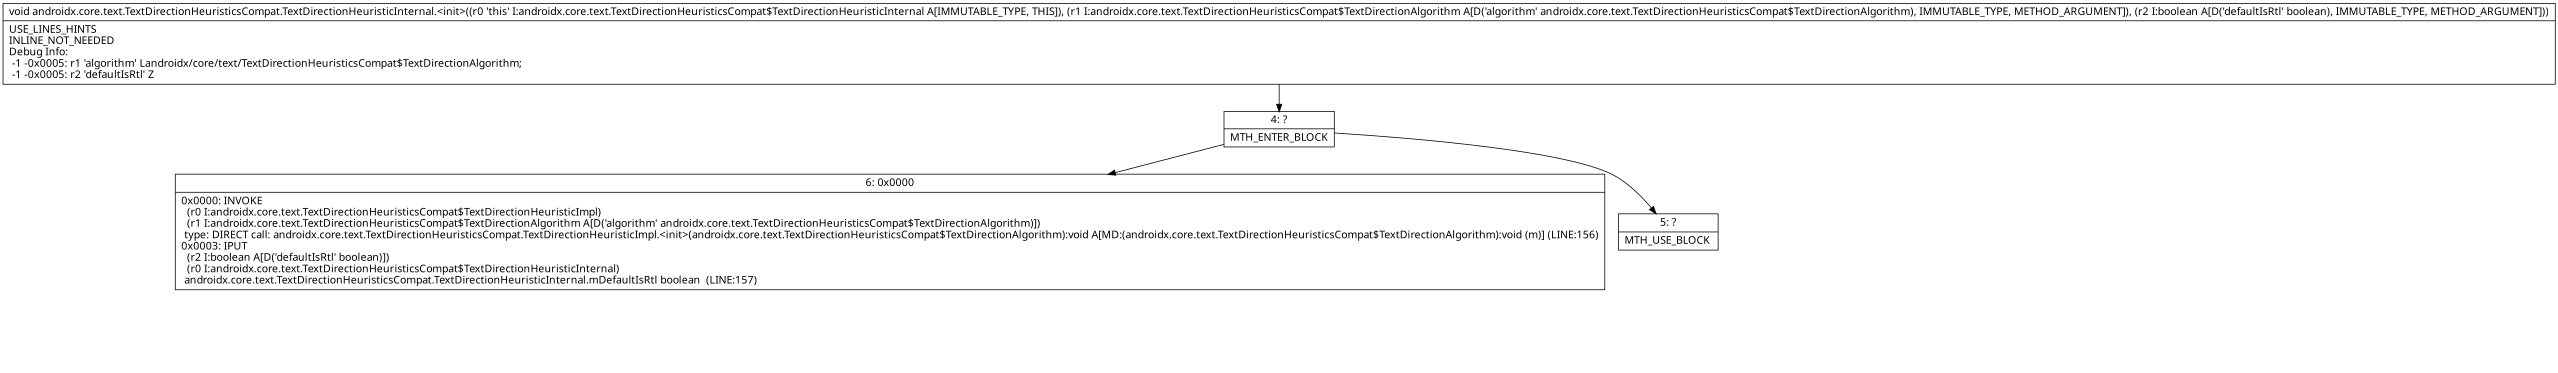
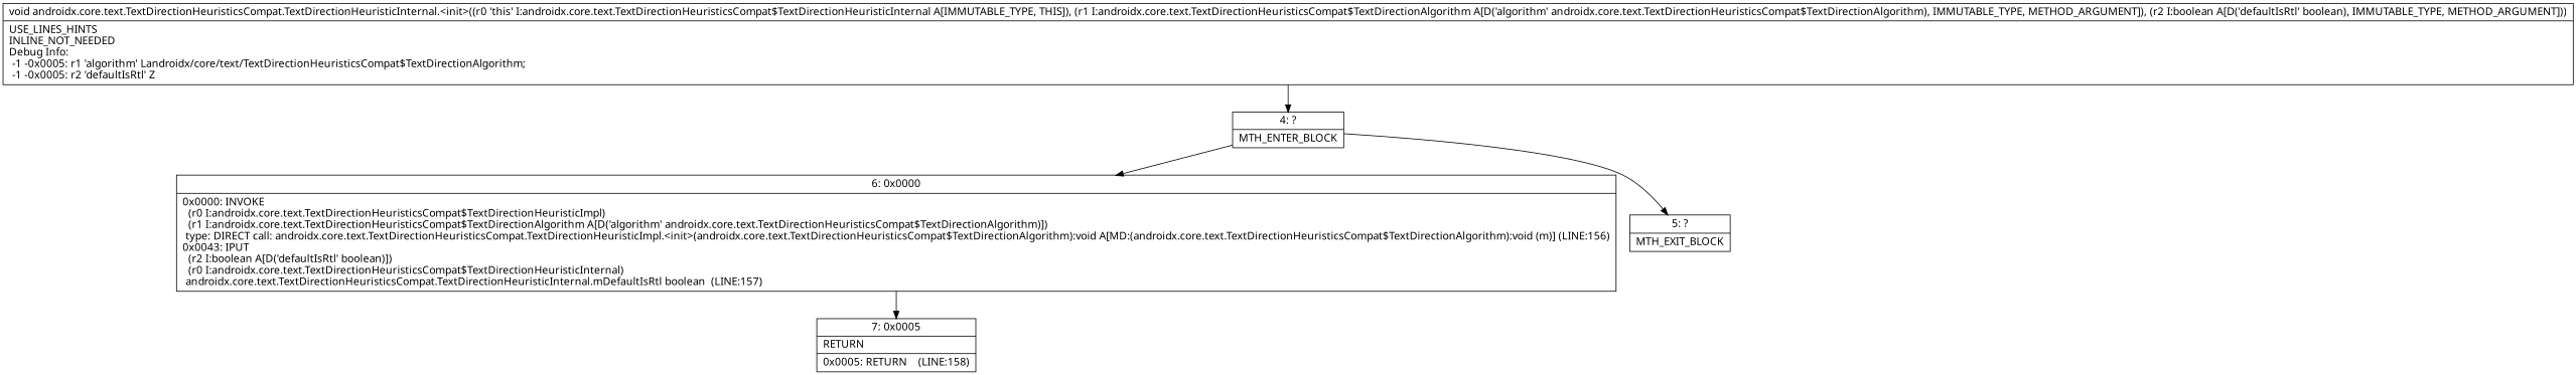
  digraph {
    fontname="Noto Sans"
    node [fontname="Noto Sans" shape=record]
    edge [fontname="Noto Sans"]
    n1 [label="{4\:\ ?|MTH_ENTER_BLOCK\l}"]
-   n2 [label="{6\:\ 0x0000|0x0000: INVOKE  \l  (r0 I:androidx.core.text.TextDirectionHeuristicsCompat$TextDirectionHeuristicImpl)\l  (r1 I:androidx.core.text.TextDirectionHeuristicsCompat$TextDirectionAlgorithm A[D('algorithm' androidx.core.text.TextDirectionHeuristicsCompat$TextDirectionAlgorithm)])\l type: DIRECT call: androidx.core.text.TextDirectionHeuristicsCompat.TextDirectionHeuristicImpl.\<init\>(androidx.core.text.TextDirectionHeuristicsCompat$TextDirectionAlgorithm):void A[MD:(androidx.core.text.TextDirectionHeuristicsCompat$TextDirectionAlgorithm):void (m)] (LINE:156)\l0x0003: IPUT  \l  (r2 I:boolean A[D('defaultIsRtl' boolean)])\l  (r0 I:androidx.core.text.TextDirectionHeuristicsCompat$TextDirectionHeuristicInternal)\l androidx.core.text.TextDirectionHeuristicsCompat.TextDirectionHeuristicInternal.mDefaultIsRtl boolean  (LINE:157)\l}"]
-   n3 [label="{5\:\ ?|MTH_USE_BLOCK\l}"]
+   n2 [label="{6\:\ 0x0000|0x0000: INVOKE  \l  (r0 I:androidx.core.text.TextDirectionHeuristicsCompat$TextDirectionHeuristicImpl)\l  (r1 I:androidx.core.text.TextDirectionHeuristicsCompat$TextDirectionAlgorithm A[D('algorithm' androidx.core.text.TextDirectionHeuristicsCompat$TextDirectionAlgorithm)])\l type: DIRECT call: androidx.core.text.TextDirectionHeuristicsCompat.TextDirectionHeuristicImpl.\<init\>(androidx.core.text.TextDirectionHeuristicsCompat$TextDirectionAlgorithm):void A[MD:(androidx.core.text.TextDirectionHeuristicsCompat$TextDirectionAlgorithm):void (m)] (LINE:156)\l0x0043: IPUT  \l  (r2 I:boolean A[D('defaultIsRtl' boolean)])\l  (r0 I:androidx.core.text.TextDirectionHeuristicsCompat$TextDirectionHeuristicInternal)\l androidx.core.text.TextDirectionHeuristicsCompat.TextDirectionHeuristicInternal.mDefaultIsRtl boolean  (LINE:157)\l}"]
+   n3 [label="{5\:\ ?|MTH_EXIT_BLOCK\l}"]
+   n4 [label="{7\:\ 0x0005|RETURN\l|0x0005: RETURN    (LINE:158)\l}"]
    n5 [label="{void androidx.core.text.TextDirectionHeuristicsCompat.TextDirectionHeuristicInternal.\<init\>((r0 'this' I:androidx.core.text.TextDirectionHeuristicsCompat$TextDirectionHeuristicInternal A[IMMUTABLE_TYPE, THIS]), (r1 I:androidx.core.text.TextDirectionHeuristicsCompat$TextDirectionAlgorithm A[D('algorithm' androidx.core.text.TextDirectionHeuristicsCompat$TextDirectionAlgorithm), IMMUTABLE_TYPE, METHOD_ARGUMENT]), (r2 I:boolean A[D('defaultIsRtl' boolean), IMMUTABLE_TYPE, METHOD_ARGUMENT]))  | USE_LINES_HINTS\lINLINE_NOT_NEEDED\lDebug Info:\l  \-1 \-0x0005: r1 'algorithm' Landroidx\/core\/text\/TextDirectionHeuristicsCompat$TextDirectionAlgorithm;\l  \-1 \-0x0005: r2 'defaultIsRtl' Z\l}"]
    n1 -> n2
    n1 -> n3
+   n2 -> n4
    n5 -> n1
  }
